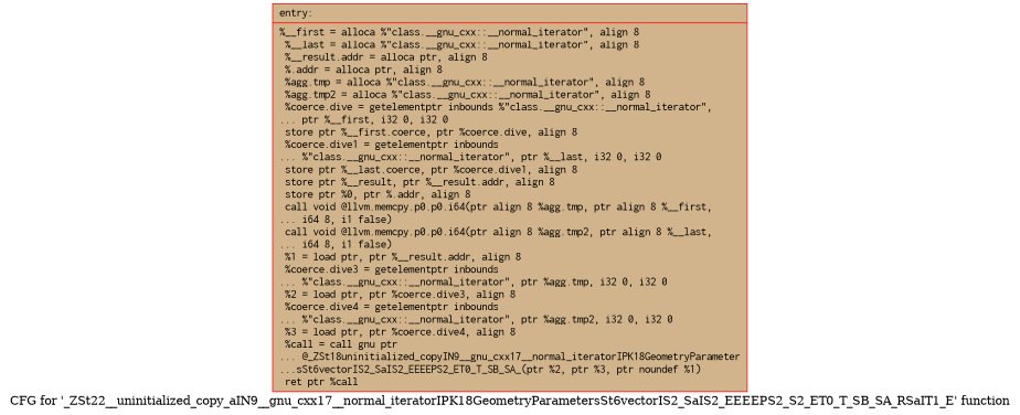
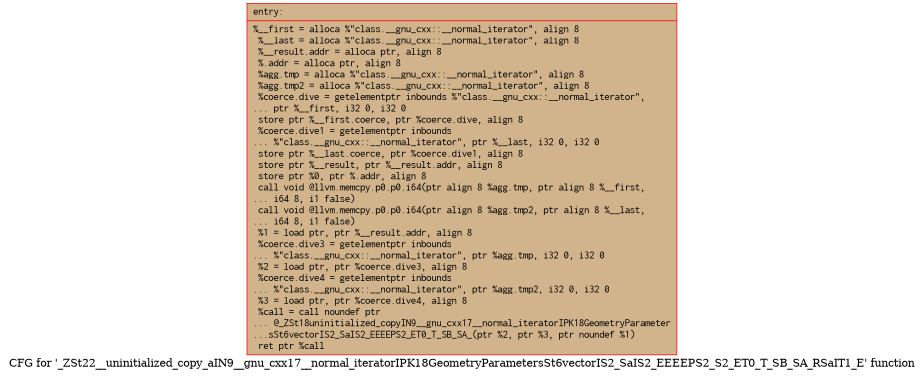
  digraph {
    label="CFG for '_ZSt22__uninitialized_copy_aIN9__gnu_cxx17__normal_iteratorIPK18GeometryParametersSt6vectorIS2_SaIS2_EEEEPS2_S2_ET0_T_SB_SA_RSaIT1_E' function"
-   n1 [color=red fillcolor=tan fontname=Courier label="{entry:\l|  %__first = alloca %\"class.__gnu_cxx::__normal_iterator\", align 8\l  %__last = alloca %\"class.__gnu_cxx::__normal_iterator\", align 8\l  %__result.addr = alloca ptr, align 8\l  %.addr = alloca ptr, align 8\l  %agg.tmp = alloca %\"class.__gnu_cxx::__normal_iterator\", align 8\l  %agg.tmp2 = alloca %\"class.__gnu_cxx::__normal_iterator\", align 8\l  %coerce.dive = getelementptr inbounds %\"class.__gnu_cxx::__normal_iterator\",\l... ptr %__first, i32 0, i32 0\l  store ptr %__first.coerce, ptr %coerce.dive, align 8\l  %coerce.dive1 = getelementptr inbounds\l... %\"class.__gnu_cxx::__normal_iterator\", ptr %__last, i32 0, i32 0\l  store ptr %__last.coerce, ptr %coerce.dive1, align 8\l  store ptr %__result, ptr %__result.addr, align 8\l  store ptr %0, ptr %.addr, align 8\l  call void @llvm.memcpy.p0.p0.i64(ptr align 8 %agg.tmp, ptr align 8 %__first,\l... i64 8, i1 false)\l  call void @llvm.memcpy.p0.p0.i64(ptr align 8 %agg.tmp2, ptr align 8 %__last,\l... i64 8, i1 false)\l  %1 = load ptr, ptr %__result.addr, align 8\l  %coerce.dive3 = getelementptr inbounds\l... %\"class.__gnu_cxx::__normal_iterator\", ptr %agg.tmp, i32 0, i32 0\l  %2 = load ptr, ptr %coerce.dive3, align 8\l  %coerce.dive4 = getelementptr inbounds\l... %\"class.__gnu_cxx::__normal_iterator\", ptr %agg.tmp2, i32 0, i32 0\l  %3 = load ptr, ptr %coerce.dive4, align 8\l  %call = call gnu ptr\l... @_ZSt18uninitialized_copyIN9__gnu_cxx17__normal_iteratorIPK18GeometryParameter\l...sSt6vectorIS2_SaIS2_EEEEPS2_ET0_T_SB_SA_(ptr %2, ptr %3, ptr noundef %1)\l  ret ptr %call\l}" shape=record style=filled]
+   n1 [color=red fillcolor=tan fontname=Courier label="{entry:\l|  %__first = alloca %\"class.__gnu_cxx::__normal_iterator\", align 8\l  %__last = alloca %\"class.__gnu_cxx::__normal_iterator\", align 8\l  %__result.addr = alloca ptr, align 8\l  %.addr = alloca ptr, align 8\l  %agg.tmp = alloca %\"class.__gnu_cxx::__normal_iterator\", align 8\l  %agg.tmp2 = alloca %\"class.__gnu_cxx::__normal_iterator\", align 8\l  %coerce.dive = getelementptr inbounds %\"class.__gnu_cxx::__normal_iterator\",\l... ptr %__first, i32 0, i32 0\l  store ptr %__first.coerce, ptr %coerce.dive, align 8\l  %coerce.dive1 = getelementptr inbounds\l... %\"class.__gnu_cxx::__normal_iterator\", ptr %__last, i32 0, i32 0\l  store ptr %__last.coerce, ptr %coerce.dive1, align 8\l  store ptr %__result, ptr %__result.addr, align 8\l  store ptr %0, ptr %.addr, align 8\l  call void @llvm.memcpy.p0.p0.i64(ptr align 8 %agg.tmp, ptr align 8 %__first,\l... i64 8, i1 false)\l  call void @llvm.memcpy.p0.p0.i64(ptr align 8 %agg.tmp2, ptr align 8 %__last,\l... i64 8, i1 false)\l  %1 = load ptr, ptr %__result.addr, align 8\l  %coerce.dive3 = getelementptr inbounds\l... %\"class.__gnu_cxx::__normal_iterator\", ptr %agg.tmp, i32 0, i32 0\l  %2 = load ptr, ptr %coerce.dive3, align 8\l  %coerce.dive4 = getelementptr inbounds\l... %\"class.__gnu_cxx::__normal_iterator\", ptr %agg.tmp2, i32 0, i32 0\l  %3 = load ptr, ptr %coerce.dive4, align 8\l  %call = call noundef ptr\l... @_ZSt18uninitialized_copyIN9__gnu_cxx17__normal_iteratorIPK18GeometryParameter\l...sSt6vectorIS2_SaIS2_EEEEPS2_ET0_T_SB_SA_(ptr %2, ptr %3, ptr noundef %1)\l  ret ptr %call\l}" shape=record style=filled]
  }
